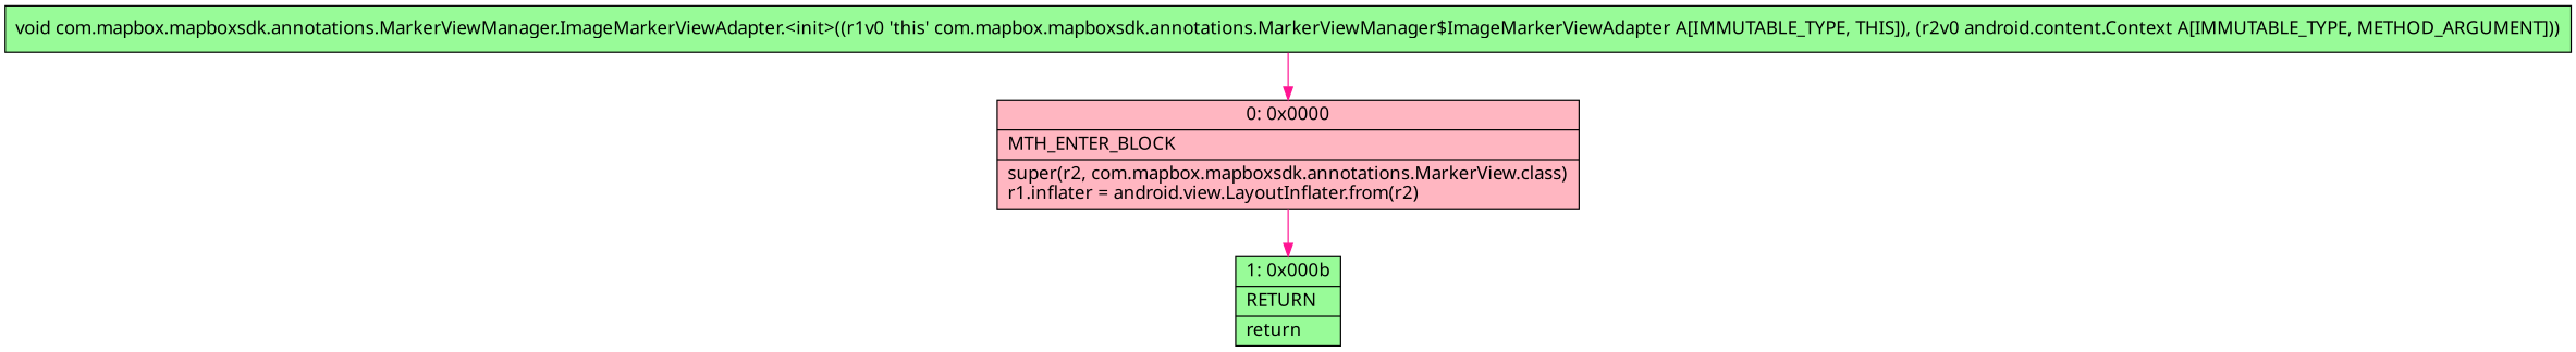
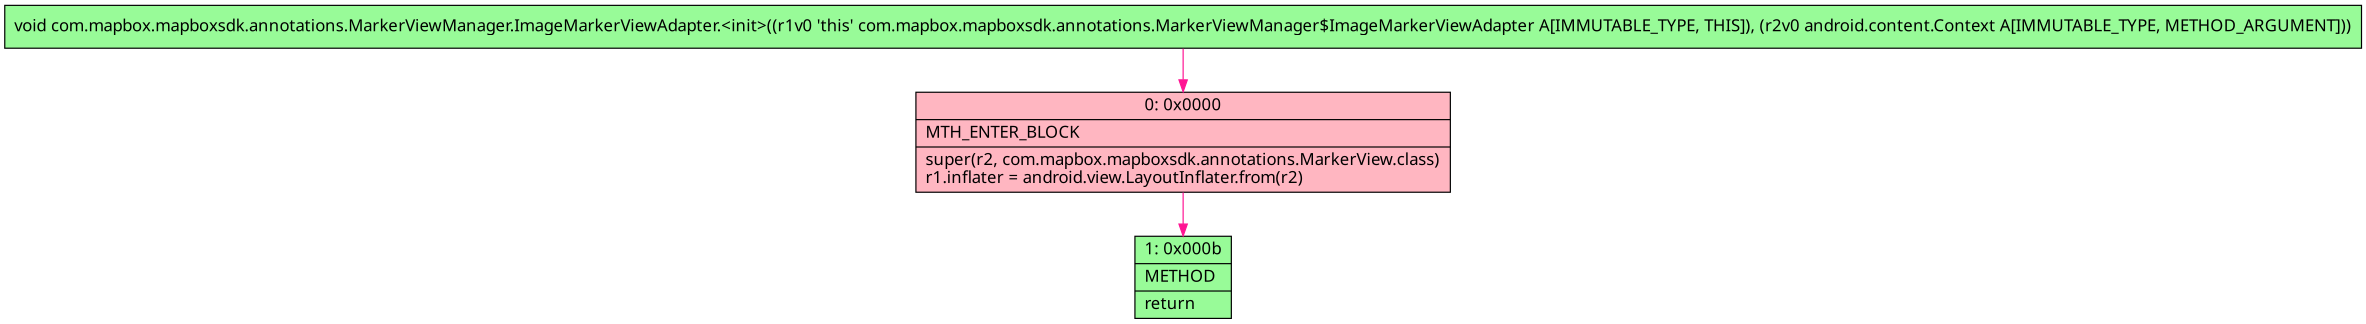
  digraph {
    fontname="Noto Sans"
    node [shape=record style=filled fillcolor=palegreen fontname="Noto Sans"]
    edge [color=deeppink fontname="Noto Sans"]
    n1 [label="{0\:\ 0x0000|MTH_ENTER_BLOCK\l|super(r2, com.mapbox.mapboxsdk.annotations.MarkerView.class)\lr1.inflater = android.view.LayoutInflater.from(r2)\l}" fillcolor=lightpink]
-   n2 [label="{1\:\ 0x000b|RETURN\l|return\l}"]
+   n2 [label="{1\:\ 0x000b|METHOD\l|return\l}"]
    n3 [label="{void com.mapbox.mapboxsdk.annotations.MarkerViewManager.ImageMarkerViewAdapter.\<init\>((r1v0 'this' com.mapbox.mapboxsdk.annotations.MarkerViewManager$ImageMarkerViewAdapter A[IMMUTABLE_TYPE, THIS]), (r2v0 android.content.Context A[IMMUTABLE_TYPE, METHOD_ARGUMENT])) }"]
    n1 -> n2
    n3 -> n1
  }
